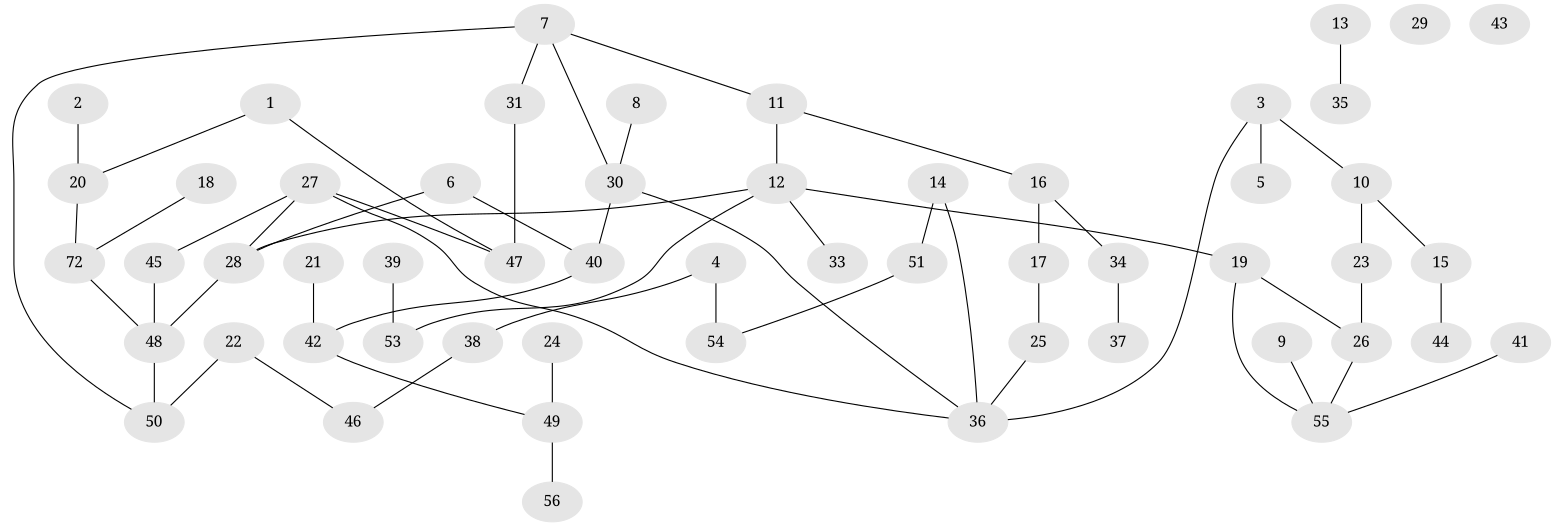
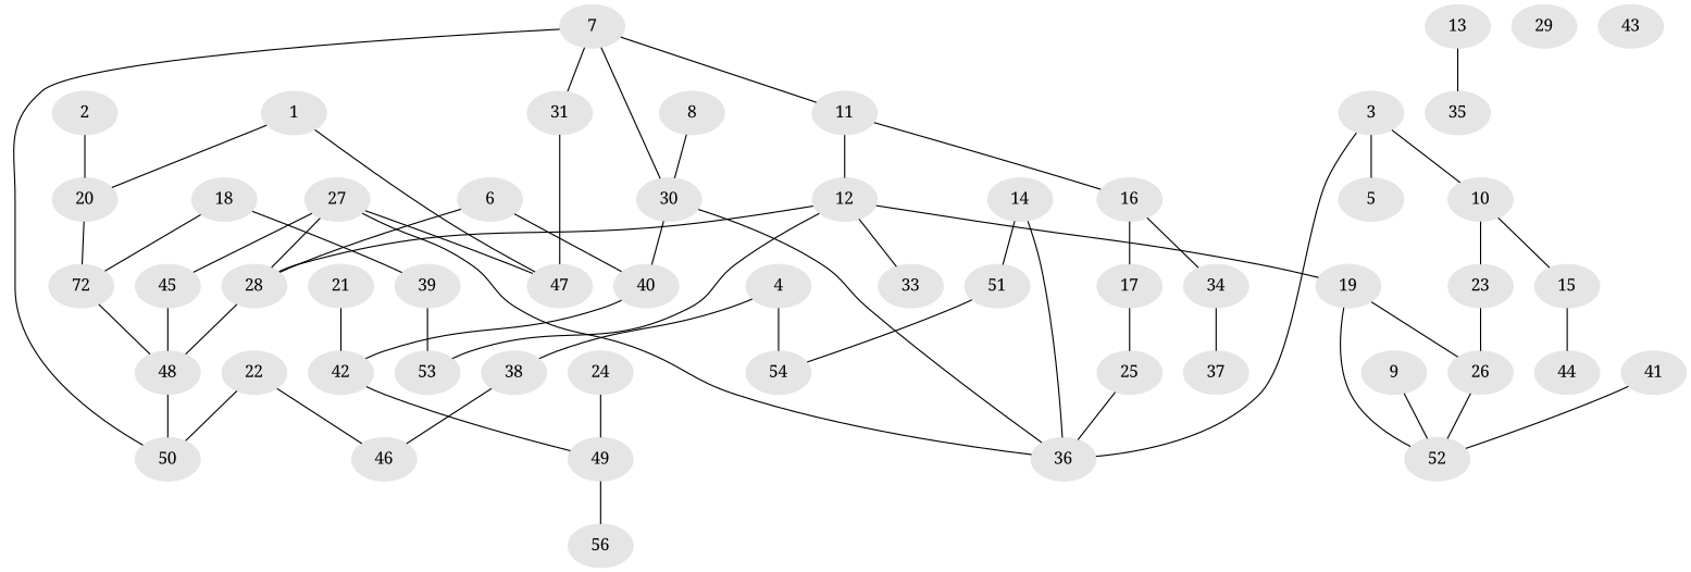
  graph {
    fontname="Noto Serif"
    node [color=gray90 fontname="Noto Serif" style=filled]
    edge [fontname="Noto Serif"]
    1
    20
    47
    n4 [label=72]
    2
    3
    5
    10
    36
    15
    23
    4
    38
    54
    46
    6
    28
    40
    48
    42
    7
    11
    30
    31
    50
    12
    16
    8
    9
-   55
+   55 [label=52]
    44
    26
    19
    33
    53
    17
    34
    13
    35
    14
    51
    25
    37
    18
    39
    21
    49
    22
    24
    n50 [label=56]
    27
    45
    29
    41
    43
    1 -- 20
    1 -- 47
    20 -- n4
    n4 -- 48
    2 -- 20
    3 -- 5
    3 -- 10
    3 -- 36
    10 -- 15
    10 -- 23
    15 -- 44
    23 -- 26
    4 -- 38
    4 -- 54
    38 -- 46
    6 -- 28
    6 -- 40
    28 -- 48
    40 -- 42
    48 -- 50
    42 -- 49
    7 -- 11
    7 -- 30
    7 -- 31
    7 -- 50
    11 -- 12
    11 -- 16
    30 -- 36
    30 -- 40
    31 -- 47
    12 -- 28
    12 -- 19
    12 -- 33
    12 -- 53
    16 -- 17
    16 -- 34
    8 -- 30
    9 -- 55
    26 -- 55
    19 -- 55
    19 -- 26
    17 -- 25
    34 -- 37
    13 -- 35
    14 -- 36
    14 -- 51
    51 -- 54
    25 -- 36
    18 -- n4
+   18 -- 39
    39 -- 53
    21 -- 42
    49 -- n50
    22 -- 46
    22 -- 50
    24 -- 49
    27 -- 47
    27 -- 36
    27 -- 28
    27 -- 45
    45 -- 48
    41 -- 55
  }
